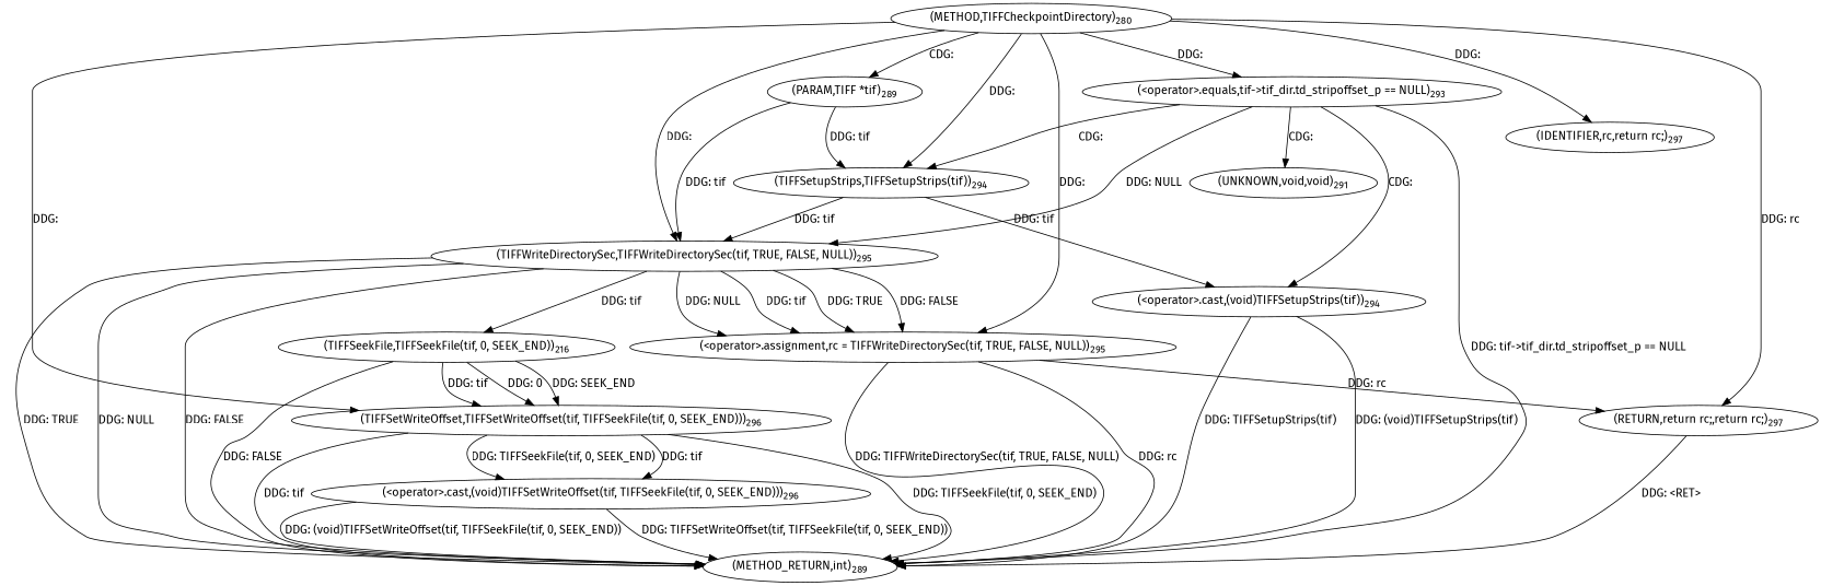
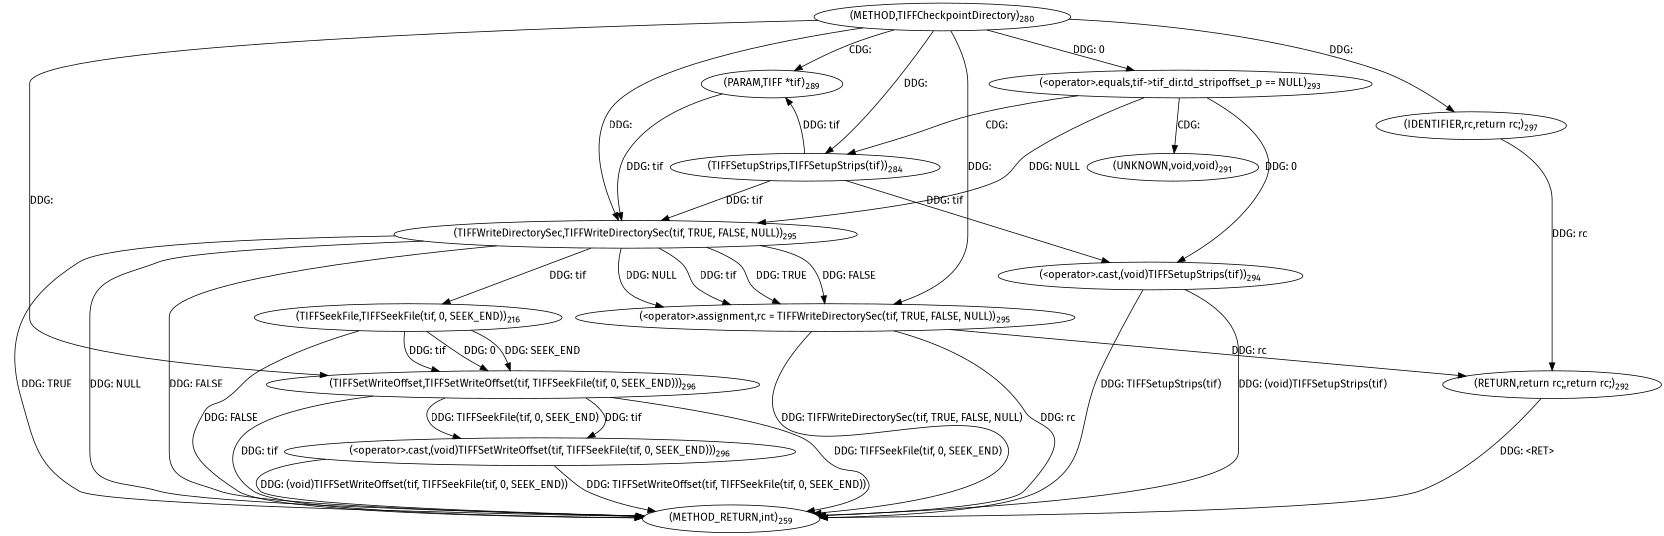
  digraph {
    fontname="Fira Sans"
    node [fontname="Fira Sans"]
    edge [fontname="Fira Sans"]
    n1 [label=<(METHOD,TIFFCheckpointDirectory)<SUB>280</SUB>>]
    n2 [label=<(PARAM,TIFF *tif)<SUB>289</SUB>>]
    n3 [label=<(&lt;operator&gt;.assignment,rc = TIFFWriteDirectorySec(tif, TRUE, FALSE, NULL))<SUB>295</SUB>>]
    n4 [label=<(&lt;operator&gt;.equals,tif-&gt;tif_dir.td_stripoffset_p == NULL)<SUB>293</SUB>>]
    n5 [label=<(IDENTIFIER,rc,return rc;)<SUB>297</SUB>>]
    n6 [label=<(TIFFWriteDirectorySec,TIFFWriteDirectorySec(tif, TRUE, FALSE, NULL))<SUB>295</SUB>>]
    n7 [label=<(TIFFSetWriteOffset,TIFFSetWriteOffset(tif, TIFFSeekFile(tif, 0, SEEK_END)))<SUB>296</SUB>>]
-   n8 [label=<(TIFFSetupStrips,TIFFSetupStrips(tif))<SUB>294</SUB>>]
-   n9 [label=<(METHOD_RETURN,int)<SUB>289</SUB>>]
-   n10 [label=<(RETURN,return rc;,return rc;)<SUB>297</SUB>>]
+   n8 [label=<(TIFFSetupStrips,TIFFSetupStrips(tif))<SUB>284</SUB>>]
+   n9 [label=<(METHOD_RETURN,int)<SUB>259</SUB>>]
+   n10 [label=<(RETURN,return rc;,return rc;)<SUB>292</SUB>>]
    n11 [label=<(&lt;operator&gt;.cast,(void)TIFFSetupStrips(tif))<SUB>294</SUB>>]
    n12 [label=<(UNKNOWN,void,void)<SUB>291</SUB>>]
    n13 [label=<(TIFFSeekFile,TIFFSeekFile(tif, 0, SEEK_END))<SUB>216</SUB>>]
    n14 [label=<(&lt;operator&gt;.cast,(void)TIFFSetWriteOffset(tif, TIFFSeekFile(tif, 0, SEEK_END)))<SUB>296</SUB>>]
    n1 -> n2 [label="CDG: "]
    n1 -> n3 [label="DDG: "]
-   n1 -> n4 [label="DDG: "]
+   n1 -> n4 [label="DDG: 0"]
    n1 -> n5 [label="DDG: "]
    n1 -> n6 [label="DDG: "]
    n1 -> n7 [label="DDG: "]
    n1 -> n8 [label="DDG: "]
    n2 -> n6 [label="DDG: tif"]
-   n2 -> n8 [label="DDG: tif"]
+   n8 -> n2 [label="DDG: tif"]
    n3 -> n9 [label="DDG: rc"]
    n3 -> n9 [label="DDG: TIFFWriteDirectorySec(tif, TRUE, FALSE, NULL)"]
    n3 -> n10 [label="DDG: rc"]
    n4 -> n6 [label="DDG: NULL"]
    n4 -> n8 [label="CDG: "]
-   n4 -> n9 [label="DDG: tif-&gt;tif_dir.td_stripoffset_p == NULL"]
-   n4 -> n11 [label="CDG: "]
+   n4 -> n11 [label="DDG: 0"]
    n4 -> n12 [label="CDG: "]
-   n1 -> n10 [label="DDG: rc"]
+   n5 -> n10 [label="DDG: rc"]
    n6 -> n3 [label="DDG: tif"]
    n6 -> n3 [label="DDG: TRUE"]
    n6 -> n3 [label="DDG: FALSE"]
    n6 -> n3 [label="DDG: NULL"]
    n6 -> n9 [label="DDG: TRUE"]
    n6 -> n9 [label="DDG: NULL"]
    n6 -> n9 [label="DDG: FALSE"]
    n6 -> n13 [label="DDG: tif"]
    n7 -> n9 [label="DDG: tif"]
    n7 -> n9 [label="DDG: TIFFSeekFile(tif, 0, SEEK_END)"]
    n7 -> n14 [label="DDG: tif"]
    n7 -> n14 [label="DDG: TIFFSeekFile(tif, 0, SEEK_END)"]
    n8 -> n6 [label="DDG: tif"]
    n8 -> n11 [label="DDG: tif"]
    n10 -> n9 [label="DDG: &lt;RET&gt;"]
    n11 -> n9 [label="DDG: TIFFSetupStrips(tif)"]
    n11 -> n9 [label="DDG: (void)TIFFSetupStrips(tif)"]
    n13 -> n7 [label="DDG: tif"]
    n13 -> n7 [label="DDG: 0"]
    n13 -> n7 [label="DDG: SEEK_END"]
    n13 -> n9 [label="DDG: FALSE"]
    n14 -> n9 [label="DDG: TIFFSetWriteOffset(tif, TIFFSeekFile(tif, 0, SEEK_END))"]
    n14 -> n9 [label="DDG: (void)TIFFSetWriteOffset(tif, TIFFSeekFile(tif, 0, SEEK_END))"]
  }
